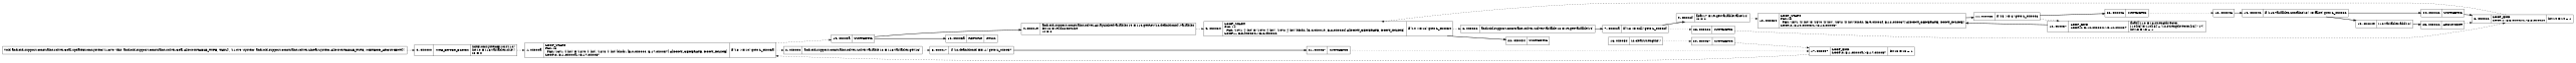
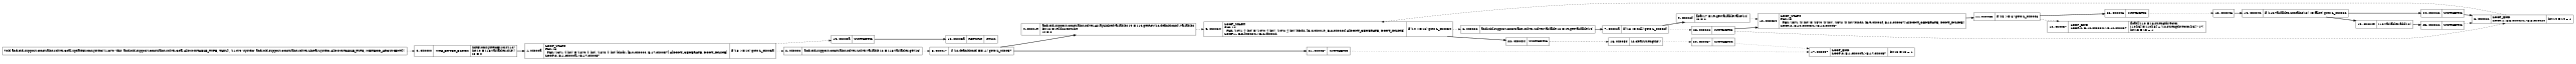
  digraph {
    rankdir=LR
    node [shape=record]
    edge [style=bold]
    n1 [label="{0\:\ 0x0000|MTH_ENTER_BLOCK\l|initFromSystemErrors(r14)\lint r0 = r13.variables.size()\lr3 = 0\l}"]
    n2 [label="{1\:\ 0x000a|LOOP_START\lPHI: r3 \l  PHI: (r3v1 'i' int) = (r3v0 'i' int), (r3v2 'i' int) binds: [B:0:0x0000, B:17:0x0057] A[DONT_GENERATE, DONT_INLINE]\lLOOP:0: B:1:0x000a\-\>B:17:0x0057\l|if (r3 \>= r0) goto L_0x005a\l}"]
    n3 [label="{2\:\ 0x000c|android.support.constraint.solver.SolverVariable r2 = r13.variables.get(r3)\l}"]
    n4 [label="{19\:\ 0x005a|SYNTHETIC\l}"]
    n5 [label="{3\:\ 0x0017|if (r2.definitionId == \-1) goto L_0x0057\l}"]
    n6 [label="{18\:\ 0x005a|RETURN\l|return\l}"]
    n7 [label="{4\:\ 0x0019|android.support.constraint.solver.ArrayLinkedVariables r9 = r14.getRow(r2.definitionId).variables\lint r6 = r9.currentSize\lr4 = 0\l}"]
    n8 [label="{21\:\ 0x0057|SYNTHETIC\l}"]
    n9 [label="{5\:\ 0x0024|LOOP_START\lPHI: r4 \l  PHI: (r4v1 'j' int) = (r4v0 'j' int), (r4v2 'j' int) binds: [B:4:0x0019, B:8:0x002c] A[DONT_GENERATE, DONT_INLINE]\lLOOP:1: B:5:0x0024\-\>B:8:0x002c\l|if (r4 \>= r6) goto L_0x0054\l}"]
    n10 [label="{17\:\ 0x0057|LOOP_END\lLOOP:0: B:1:0x000a\-\>B:17:0x0057\l|int r3 = r3 + 1\l}"]
    n11 [label="{6\:\ 0x0026|android.support.constraint.solver.SolverVariable r8 = r9.getVariable(r4)\l}"]
    n12 [label="{22\:\ 0x0054|SYNTHETIC\l}"]
    n13 [label="{7\:\ 0x002a|if (r8 != null) goto L_0x002f\l}"]
    n14 [label="{16\:\ 0x0054|r2.clearStrengths()\l}"]
    n15 [label="{9\:\ 0x002f|float r7 = r9.getVariableValue(r4)\lr5 = 0\l}"]
    n16 [label="{23\:\ 0x002c|SYNTHETIC\l}"]
    n17 [label="{10\:\ 0x0034|LOOP_START\lPHI: r5 \l  PHI: (r5v1 'k' int) = (r5v0 'k' int), (r5v2 'k' int) binds: [B:9:0x002f, B:12:0x0037] A[DONT_GENERATE, DONT_INLINE]\lLOOP:2: B:10:0x0034\-\>B:12:0x0037\l}"]
    n18 [label="{8\:\ 0x002c|LOOP_END\lLOOP:1: B:5:0x0024\-\>B:8:0x002c\l|int r4 = r4 + 1\l}"]
    n19 [label="{11\:\ 0x0035|if (r5 \>= 6) goto L_0x0046\l}"]
    n20 [label="{12\:\ 0x0037|LOOP_END\lLOOP:2: B:10:0x0034\-\>B:12:0x0037\l|float[] r10 = r8.strengthVector\lr10[r5] = r10[r5] + (r2.strengthVector[r5] * r7)\lint r5 = r5 + 1\l}"]
    n21 [label="{26\:\ 0x0046|SYNTHETIC\l}"]
    n22 [label="{13\:\ 0x0046}"]
    n23 [label="{14\:\ 0x004c|if (r13.variables.contains(r8) != false) goto L_0x002c\l}"]
    n24 [label="{15\:\ 0x004e|r13.variables.add(r8)\l}"]
    n25 [label="{24\:\ 0x002c|SYNTHETIC\l}"]
-   n26 [label="{25\:\ 0x002c|ARGUMENT\l}"]
+   n26 [label="{25\:\ 0x002c|SYNTHETIC\l}"]
    n27 [label="{20\:\ 0x0057|SYNTHETIC\l}"]
    n28 [label="{void android.support.constraint.solver.Goal.updateFromSystem((r13v0 'this' android.support.constraint.solver.Goal A[IMMUTABLE_TYPE, THIS]), (r14v0 'system' android.support.constraint.solver.LinearSystem A[IMMUTABLE_TYPE, METHOD_ARGUMENT])) }"]
-   n1 -> n2 [style=dashed]
+   n1 -> n2
    n2 -> n3 [style=dotted]
    n2 -> n4 [style=dashed]
    n3 -> n5 [style=dotted]
    n4 -> n6
-   n4 -> n7
+   n5 -> n7
    n5 -> n8
    n7 -> n9 [style=dashed]
    n8 -> n10 [style=dotted]
    n9 -> n11 [style=dashed]
    n9 -> n12
-   n10 -> n2 [style=dashed]
    n11 -> n13
+   n12 -> n14 [style=dashed]
    n13 -> n15
    n13 -> n16 [style=dotted]
    n14 -> n27 [style=dotted]
    n15 -> n17 [style=dotted]
    n16 -> n18 [style=dashed]
    n17 -> n19
    n18 -> n9 [style=dashed]
    n19 -> n20 [style=dashed]
    n19 -> n21
-   n20 -> n17
+   n16 -> n17
    n21 -> n22 [style=dotted]
    n22 -> n23
    n23 -> n24
    n23 -> n25
    n24 -> n26
    n25 -> n18
    n26 -> n18 [style=dashed]
-   n27 -> n10 [style=dashed]
+   n27 -> n10 [style=dotted]
    n28 -> n1 [style=dashed]
  }
